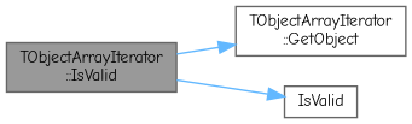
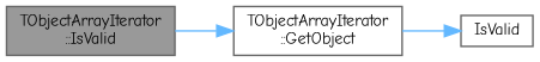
  digraph {
    fontname="Comic Neue"
    rankdir=LR
    node [color=grey40 fillcolor=white fontname="Comic Neue" fontsize=10 shape=box style=filled]
    edge [color=steelblue1 fontname="Comic Neue" fontsize=10 labelfontname=Helvetica labelfontsize=10 style=solid]
    n1 [color=gray40 fillcolor=grey60 fontcolor=black height=0.2 label="TObjectArrayIterator\l::IsValid" width=0.4]
    n2 [height=0.2 label="TObjectArrayIterator\l::GetObject" width=0.4]
    n3 [height=0.2 label=IsValid width=0.4]
    n1 -> n2
-   n1 -> n3
+   n2 -> n3
  }
